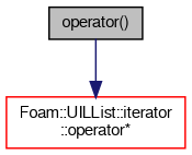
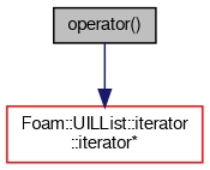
  digraph {
    rankdir=TB
    node [fontname=FreeSans fontsize=10 shape=record]
    n1 [color=black fillcolor=grey75 fontcolor=black height=0.2 label="operator()" style=filled width=0.4]
-   n2 [color=red height=0.2 label="Foam::UILList::iterator\l::operator*" width=0.4]
+   n2 [color=red height=0.2 label="Foam::UILList::iterator\l::iterator*" width=0.4]
    n1 -> n2 [color=midnightblue fontname=FreeSans fontsize=10 labelfontname=FreeSans labelfontsize=10 style=solid]
  }
